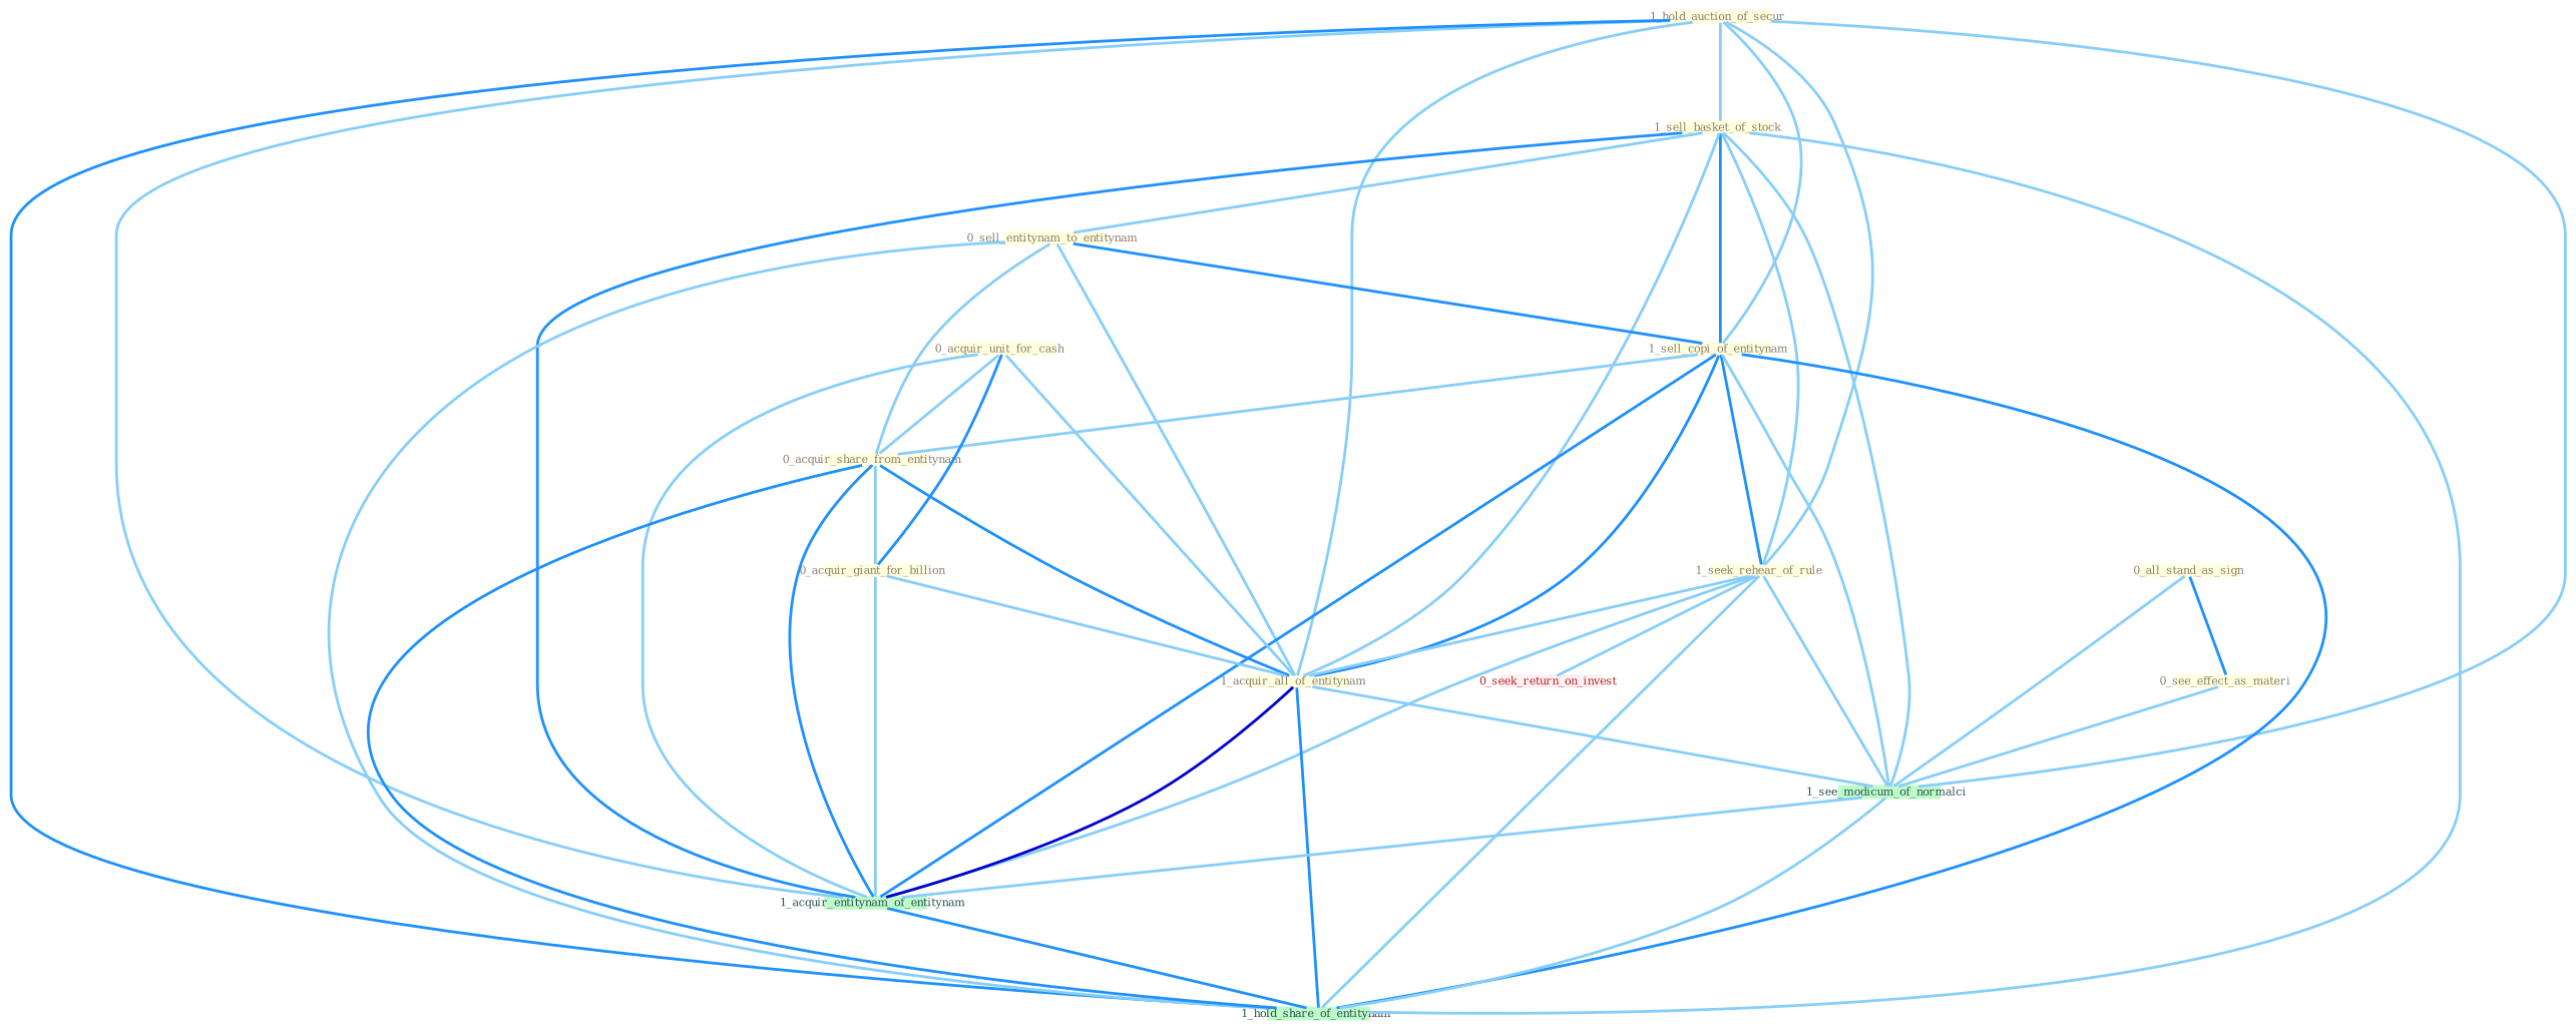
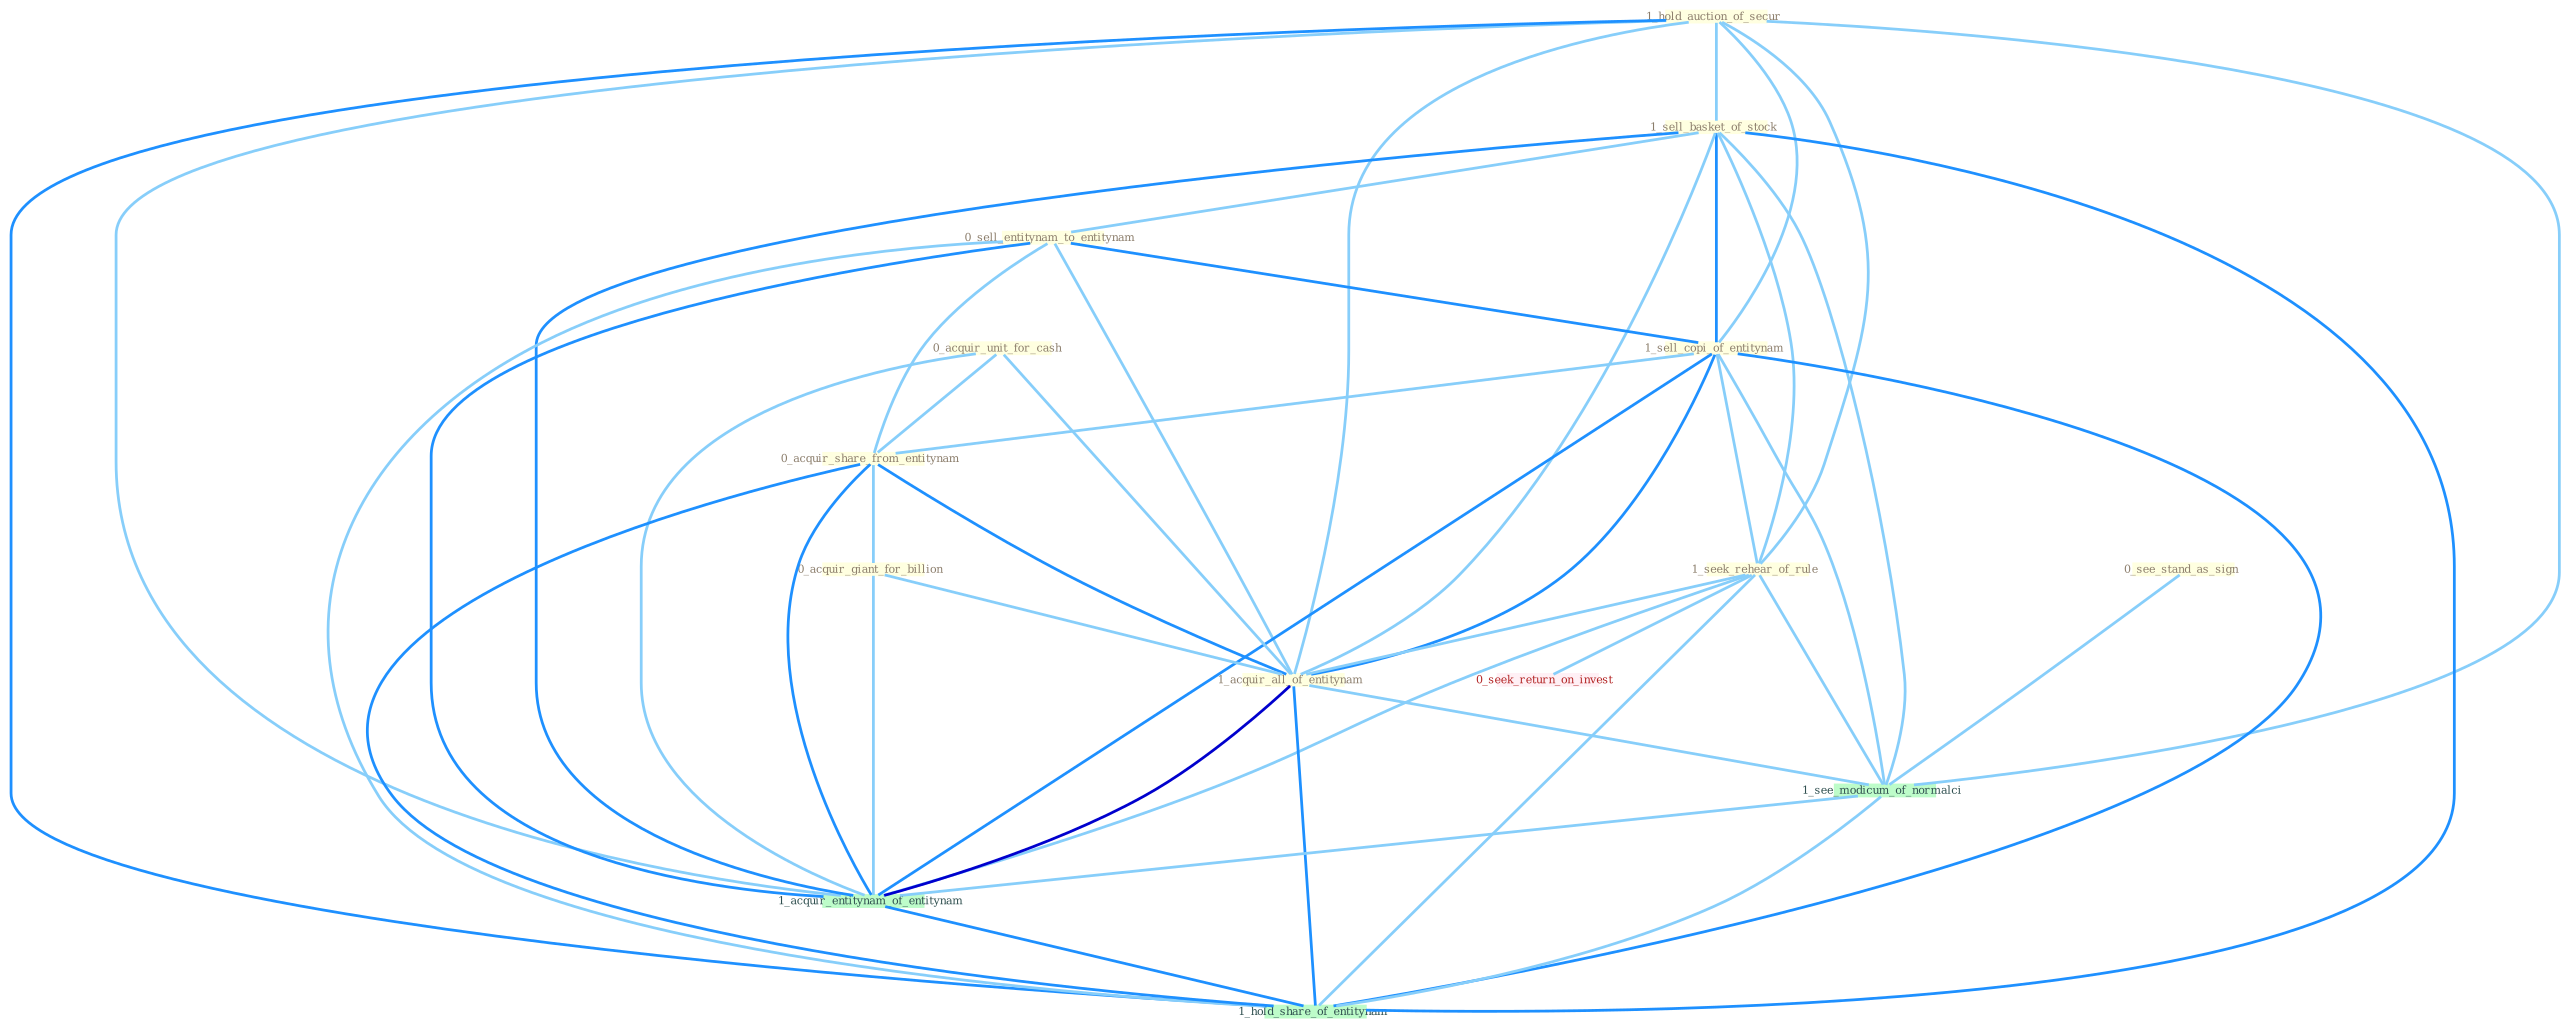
  graph {
    node [color="#ffffe0" fixedsize=true fontcolor="#8b7d6b" fontsize=4 shape=polygon style=filled]
    edge [color="#87cefa" w=1]
    "1_hold_auction_of_secur " [height=.06 width=.5]
    "1_sell_basket_of_stock " [height=.06 width=.5]
    "0_sell_entitynam_to_entitynam " [height=.06 width=.5]
    "1_sell_copi_of_entitynam " [height=.06 width=.5]
    "0_acquir_unit_for_cash " [height=.06 width=.5]
    "0_acquir_share_from_entitynam " [height=.06 width=.5]
    "0_acquir_giant_for_billion " [height=.06 width=.5]
    "1_seek_rehear_of_rule " [height=.06 width=.5]
    "1_acquir_all_of_entitynam " [height=.06 width=.5]
-   "0_see_stand_as_sign " [height=.06 width=.5 label="0_all_stand_as_sign"]
-   "0_see_effect_as_materi " [height=.06 width=.5]
+   "0_see_stand_as_sign " [height=.06 width=.5]
    "0_seek_return_on_invest " [color="#fff0f5" fontcolor="#b22222" height=.06 width=.5]
    "1_see_modicum_of_normalci " [color="#BDFCC9" fontcolor="#2f4f4f" height=.06 width=.5]
    "1_acquir_entitynam_of_entitynam " [color="#BDFCC9" fontcolor="#2f4f4f" height=.06 width=.5]
    "1_hold_share_of_entitynam " [color="#BDFCC9" fontcolor="#2f4f4f" height=.06 width=.5]
    subgraph sub_1 {
      "1_hold_auction_of_secur "
      "1_sell_basket_of_stock "
      "0_sell_entitynam_to_entitynam "
      "1_sell_copi_of_entitynam "
      "0_acquir_unit_for_cash "
      "0_acquir_share_from_entitynam "
      "0_acquir_giant_for_billion "
      "1_seek_rehear_of_rule "
      "1_acquir_all_of_entitynam "
      "0_see_stand_as_sign "
-     "0_see_effect_as_materi "
    }
    subgraph sub_2 {
      "0_seek_return_on_invest "
    }
    "1_hold_auction_of_secur " -- "1_sell_basket_of_stock "
    "1_hold_auction_of_secur " -- "1_sell_copi_of_entitynam "
    "1_hold_auction_of_secur " -- "1_seek_rehear_of_rule "
    "1_hold_auction_of_secur " -- "1_acquir_all_of_entitynam "
    "1_hold_auction_of_secur " -- "1_see_modicum_of_normalci "
    "1_hold_auction_of_secur " -- "1_acquir_entitynam_of_entitynam "
    "1_hold_auction_of_secur " -- "1_hold_share_of_entitynam " [color="#1e90ff" w=2]
    "1_sell_basket_of_stock " -- "0_sell_entitynam_to_entitynam "
    "1_sell_basket_of_stock " -- "1_sell_copi_of_entitynam " [color="#1e90ff" w=2]
    "1_sell_basket_of_stock " -- "1_seek_rehear_of_rule "
    "1_sell_basket_of_stock " -- "1_acquir_all_of_entitynam "
    "1_sell_basket_of_stock " -- "1_see_modicum_of_normalci "
    "1_sell_basket_of_stock " -- "1_acquir_entitynam_of_entitynam " [color="#1e90ff"]
-   "1_sell_basket_of_stock " -- "1_hold_share_of_entitynam "
+   "1_sell_basket_of_stock " -- "1_hold_share_of_entitynam " [color="#1e90ff"]
    "0_sell_entitynam_to_entitynam " -- "1_sell_copi_of_entitynam " [color="#1e90ff" w=2]
    "0_sell_entitynam_to_entitynam " -- "0_acquir_share_from_entitynam "
    "0_sell_entitynam_to_entitynam " -- "1_acquir_all_of_entitynam "
+   "0_sell_entitynam_to_entitynam " -- "1_acquir_entitynam_of_entitynam " [color="#1e90ff" w=2]
    "0_sell_entitynam_to_entitynam " -- "1_hold_share_of_entitynam "
    "1_sell_copi_of_entitynam " -- "0_acquir_share_from_entitynam "
-   "1_sell_copi_of_entitynam " -- "1_seek_rehear_of_rule " [color="#1e90ff"]
+   "1_sell_copi_of_entitynam " -- "1_seek_rehear_of_rule "
    "1_sell_copi_of_entitynam " -- "1_acquir_all_of_entitynam " [color="#1e90ff" w=2]
    "1_sell_copi_of_entitynam " -- "1_see_modicum_of_normalci "
    "1_sell_copi_of_entitynam " -- "1_acquir_entitynam_of_entitynam " [color="#1e90ff" w=2]
    "1_sell_copi_of_entitynam " -- "1_hold_share_of_entitynam " [color="#1e90ff" w=2]
    "0_acquir_unit_for_cash " -- "0_acquir_share_from_entitynam "
-   "0_acquir_unit_for_cash " -- "0_acquir_giant_for_billion " [color="#1e90ff" w=2]
    "0_acquir_unit_for_cash " -- "1_acquir_all_of_entitynam "
    "0_acquir_unit_for_cash " -- "1_acquir_entitynam_of_entitynam "
    "0_acquir_share_from_entitynam " -- "0_acquir_giant_for_billion "
    "0_acquir_share_from_entitynam " -- "1_acquir_all_of_entitynam " [color="#1e90ff" w=2]
    "0_acquir_share_from_entitynam " -- "1_acquir_entitynam_of_entitynam " [color="#1e90ff" w=2]
    "0_acquir_share_from_entitynam " -- "1_hold_share_of_entitynam " [color="#1e90ff" w=2]
    "0_acquir_giant_for_billion " -- "1_acquir_all_of_entitynam "
    "0_acquir_giant_for_billion " -- "1_acquir_entitynam_of_entitynam "
    "1_seek_rehear_of_rule " -- "1_acquir_all_of_entitynam "
    "1_seek_rehear_of_rule " -- "0_seek_return_on_invest "
    "1_seek_rehear_of_rule " -- "1_see_modicum_of_normalci "
    "1_seek_rehear_of_rule " -- "1_acquir_entitynam_of_entitynam "
    "1_seek_rehear_of_rule " -- "1_hold_share_of_entitynam "
    "1_acquir_all_of_entitynam " -- "1_see_modicum_of_normalci "
    "1_acquir_all_of_entitynam " -- "1_acquir_entitynam_of_entitynam " [color="#0000cd" w=3]
    "1_acquir_all_of_entitynam " -- "1_hold_share_of_entitynam " [color="#1e90ff" w=2]
-   "0_see_stand_as_sign " -- "0_see_effect_as_materi " [color="#1e90ff" w=2]
    "0_see_stand_as_sign " -- "1_see_modicum_of_normalci "
-   "0_see_effect_as_materi " -- "1_see_modicum_of_normalci "
    "1_see_modicum_of_normalci " -- "1_acquir_entitynam_of_entitynam "
    "1_see_modicum_of_normalci " -- "1_hold_share_of_entitynam "
    "1_acquir_entitynam_of_entitynam " -- "1_hold_share_of_entitynam " [color="#1e90ff" w=2]
  }
